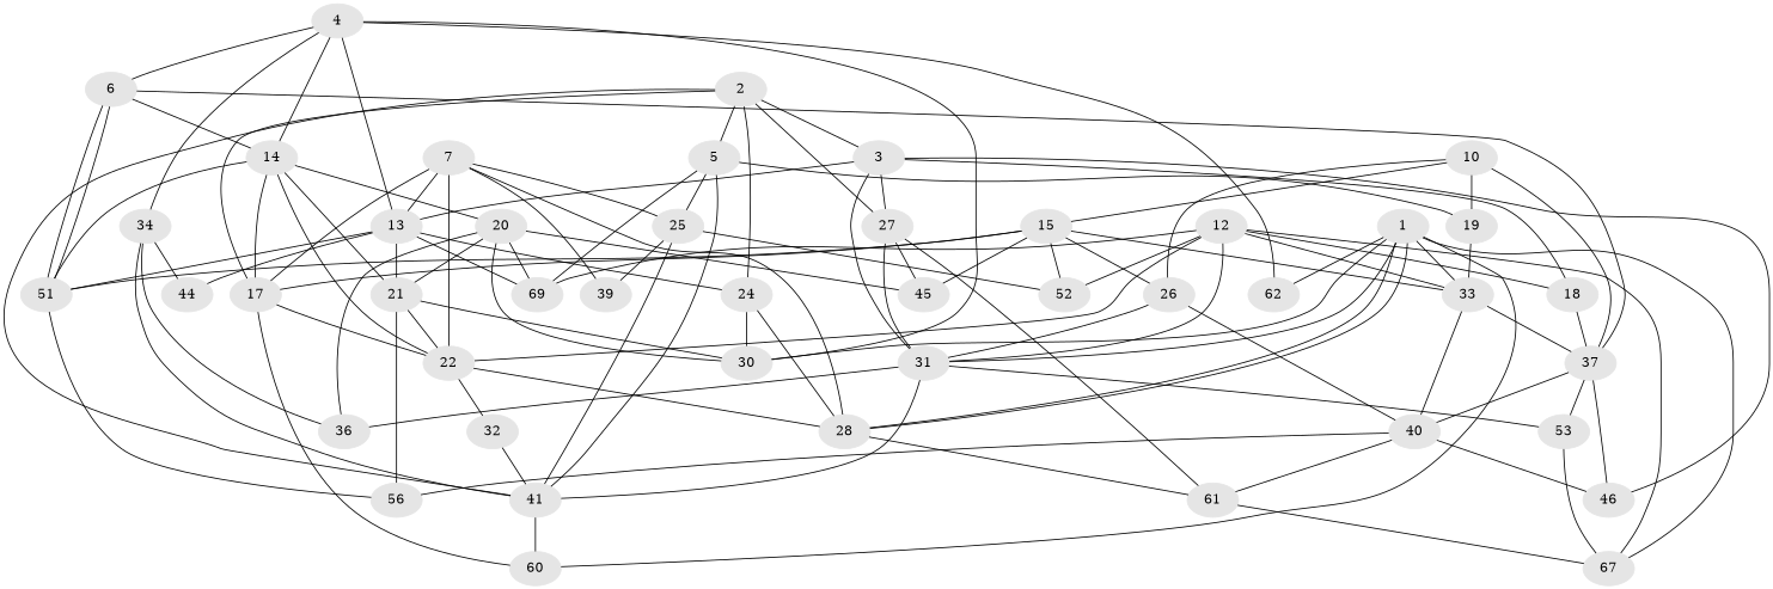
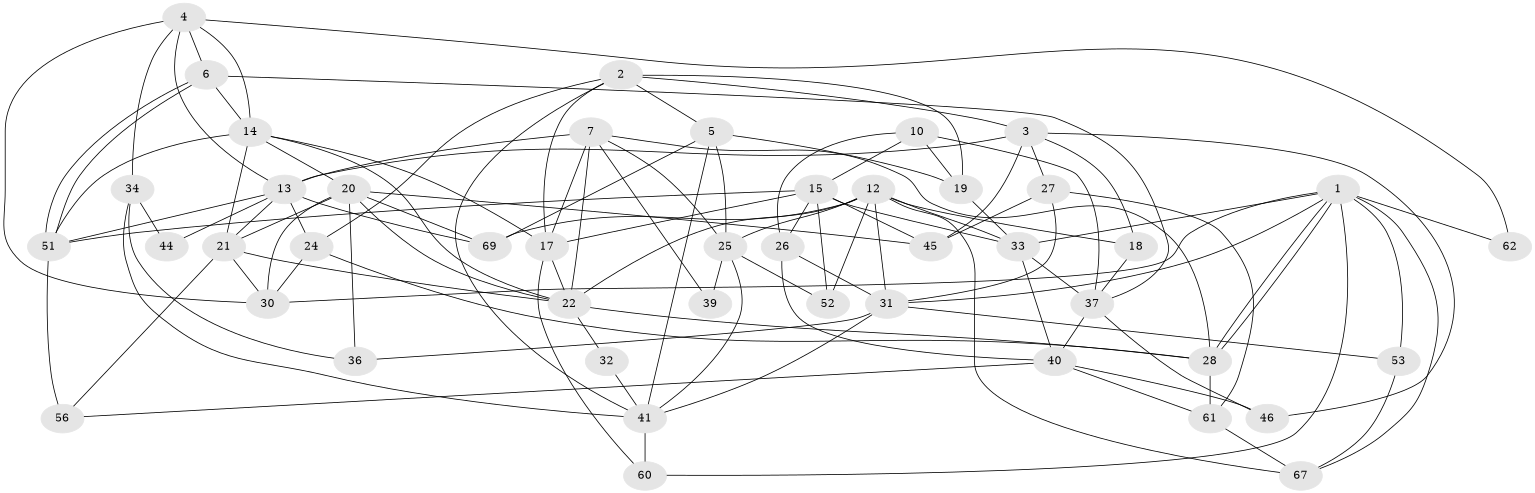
  graph {
    node [color=gray90 style=filled]
    1 [super="+63"]
    28 [super="+38"]
    30 [super="+71"]
    31 [super="+50"]
    33 [super="+35"]
    53
    60
    62
    67
    61 [super="+66"]
    41 [super="+64"]
    36
    37 [super="+42"]
    40 [super="+65"]
    2 [super="+11"]
    3 [super="+16"]
    5 [super="+8"]
    17 [super="+48"]
    24
    27 [super="+49"]
    13 [super="+23"]
    18
    46
    19
    25 [super="+57"]
    69
    22 [super="+70"]
    45
    51 [super="+68"]
    21 [super="+47"]
    44
    4 [super="+29"]
    6
    34 [super="+55"]
    14 [super="+58"]
    20 [super="+43"]
    39
    52
    56
    7 [super="+9"]
    32
    15 [super="+59"]
    26
    10
    12 [super="+54"]
    1 -- 28
    1 -- 28
    1 -- 30
    1 -- 31
    1 -- 33
-   37 -- 53
+   1 -- 53
    1 -- 60
    1 -- 62
    1 -- 67
    28 -- 61
    31 -- 53
    31 -- 41
    31 -- 36
    33 -- 37
    33 -- 40
    53 -- 67
    61 -- 67
    41 -- 60
    37 -- 40
    37 -- 46
    40 -- 61
    40 -- 46
    40 -- 56
    2 -- 41
    2 -- 3
    2 -- 5
    2 -- 17
    2 -- 24
-   2 -- 27
-   3 -- 31
+   2 -- 19
+   3 -- 45
    3 -- 27
    3 -- 13
    3 -- 18
    3 -- 46
    5 -- 41
    5 -- 19
    5 -- 25
    5 -- 69
    17 -- 60
    17 -- 22
    24 -- 28
    24 -- 30
    27 -- 31
    27 -- 61
    27 -- 45
    13 -- 24
    13 -- 69
    13 -- 51
    13 -- 21
    13 -- 44
    18 -- 37
    19 -- 33
    25 -- 41
    25 -- 39
    25 -- 52
    22 -- 28
    22 -- 32
    51 -- 56
    21 -- 30
    21 -- 22
    21 -- 56
    4 -- 30
    4 -- 62
    4 -- 13
    4 -- 6
    4 -- 34
    4 -- 14
    6 -- 37
    6 -- 51
    6 -- 51
    6 -- 14
    34 -- 41
    34 -- 36
    34 -- 44
    14 -- 17
    14 -- 22
    14 -- 51
    14 -- 21
    14 -- 20
    20 -- 30 [weight=2]
    20 -- 36
    20 -- 69
+   20 -- 22
    20 -- 45
    20 -- 21
    7 -- 28
    7 -- 17 [weight=2]
    7 -- 13
    7 -- 25
    7 -- 22
    7 -- 39
    32 -- 41
    15 -- 33
    15 -- 17
    15 -- 45
    15 -- 51 [weight=2]
    15 -- 52
    15 -- 26
    26 -- 31
    26 -- 40
    10 -- 37 [weight=2]
    10 -- 19
    10 -- 15
    10 -- 26
    12 -- 31
    12 -- 33
    12 -- 67
    12 -- 18
+   12 -- 25
    12 -- 69
    12 -- 22
    12 -- 52
  }
